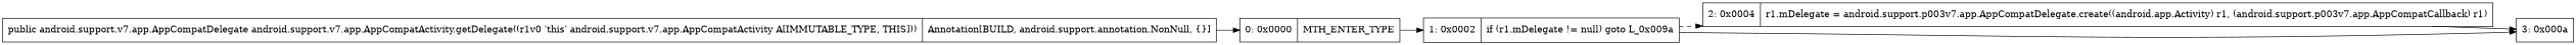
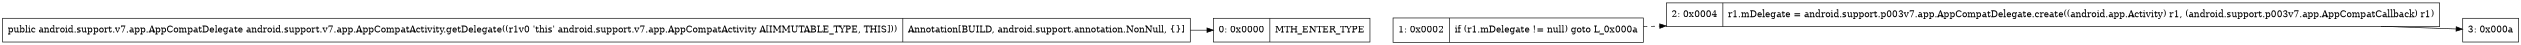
  digraph {
    rankdir=LR
    node [shape=record]
    n1 [label="{0\:\ 0x0000|MTH_ENTER_TYPE\l}"]
-   n2 [label="{1\:\ 0x0002|if (r1.mDelegate != null) goto L_0x009a\l}"]
+   n2 [label="{1\:\ 0x0002|if (r1.mDelegate != null) goto L_0x000a\l}"]
    n3 [label="{2\:\ 0x0004|r1.mDelegate = android.support.p003v7.app.AppCompatDelegate.create((android.app.Activity) r1, (android.support.p003v7.app.AppCompatCallback) r1)\l}"]
    n4 [label="{3\:\ 0x000a}"]
    n5 [label="{public android.support.v7.app.AppCompatDelegate android.support.v7.app.AppCompatActivity.getDelegate((r1v0 'this' android.support.v7.app.AppCompatActivity A[IMMUTABLE_TYPE, THIS]))  | Annotation[BUILD, android.support.annotation.NonNull, \{\}]\l}"]
-   n1 -> n2
    n2 -> n3 [style=dashed]
-   n2 -> n4
    n3 -> n4
    n5 -> n1
  }
